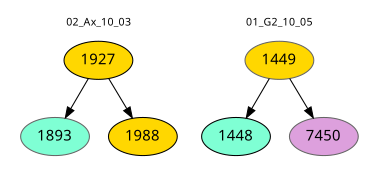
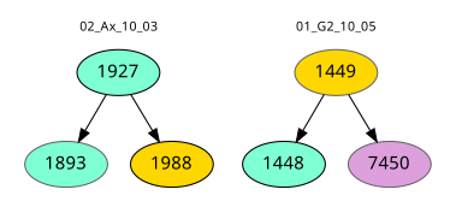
  digraph {
    fontname="Noto Sans"
    node [color=black fillcolor=aquamarine fontname="Noto Sans" style=filled]
    edge [color=black fontname="Noto Sans"]
-   n1 [fillcolor=gold label=1927]
+   n1 [label=1927]
    n2 [color=gray40 label=1893]
    n3 [fillcolor=gold label=1988]
    n4 [color=gray40 fillcolor=gold label=1449]
    n5 [label=1448]
    n6 [color=gray40 fillcolor=plum label=7450]
    subgraph cluster_1 {
      color=white
      fontsize=10
      label="02_Ax_10_03"
      n1
      n2
      n3
    }
    subgraph cluster_2 {
      color=white
      fontsize=10
      label="01_G2_10_05"
      n4
      n5
      n6
    }
    n1 -> n2
    n1 -> n3
    n4 -> n5
    n4 -> n6
  }
